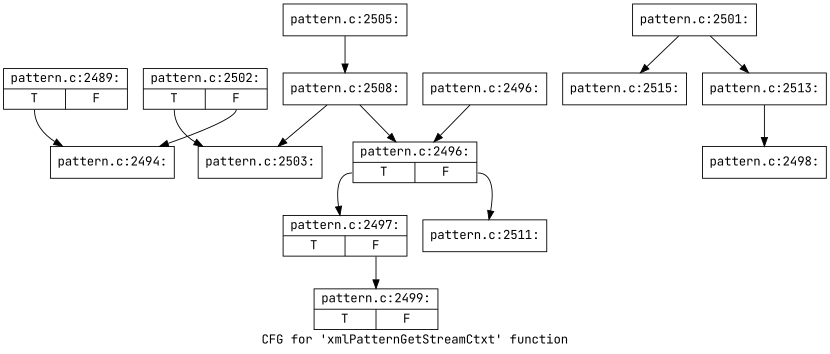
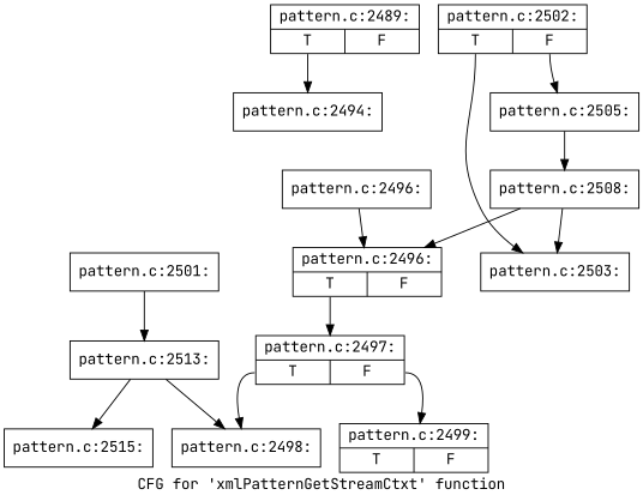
  digraph {
    fontname="JetBrains Mono"
    label="CFG for 'xmlPatternGetStreamCtxt' function"
    node [fontname="JetBrains Mono" shape=record]
    edge [fontname="JetBrains Mono"]
    n1 [label="{pattern.c:2489:|{<s0>T|<s1>F}}"]
    n2 [label="{pattern.c:2494:}"]
    n3 [label="{pattern.c:2515:}"]
    n4 [label="{pattern.c:2496:}"]
    n5 [label="{pattern.c:2496:|{<s0>T|<s1>F}}"]
    n6 [label="{pattern.c:2497:|{<s0>T|<s1>F}}"]
-   n7 [label="{pattern.c:2511:}"]
    n8 [label="{pattern.c:2498:}"]
    n9 [label="{pattern.c:2499:|{<s0>T|<s1>F}}"]
    n10 [label="{pattern.c:2513:}"]
    n11 [label="{pattern.c:2501:}"]
    n12 [label="{pattern.c:2502:|{<s0>T|<s1>F}}"]
    n13 [label="{pattern.c:2503:}"]
    n14 [label="{pattern.c:2505:}"]
    n15 [label="{pattern.c:2508:}"]
    n1 -> n2 [tailport=s0]
    n4 -> n5
    n5 -> n6 [tailport=s0]
-   n5 -> n7 [tailport=s1]
+   n6 -> n8 [tailport=s0]
    n6 -> n9 [tailport=s1]
-   n11 -> n3
+   n10 -> n3
    n10 -> n8
    n11 -> n10
    n12 -> n13 [tailport=s0]
-   n12 -> n2 [tailport=s1]
+   n12 -> n14 [tailport=s1]
    n14 -> n15
    n15 -> n5
    n15 -> n13
  }
